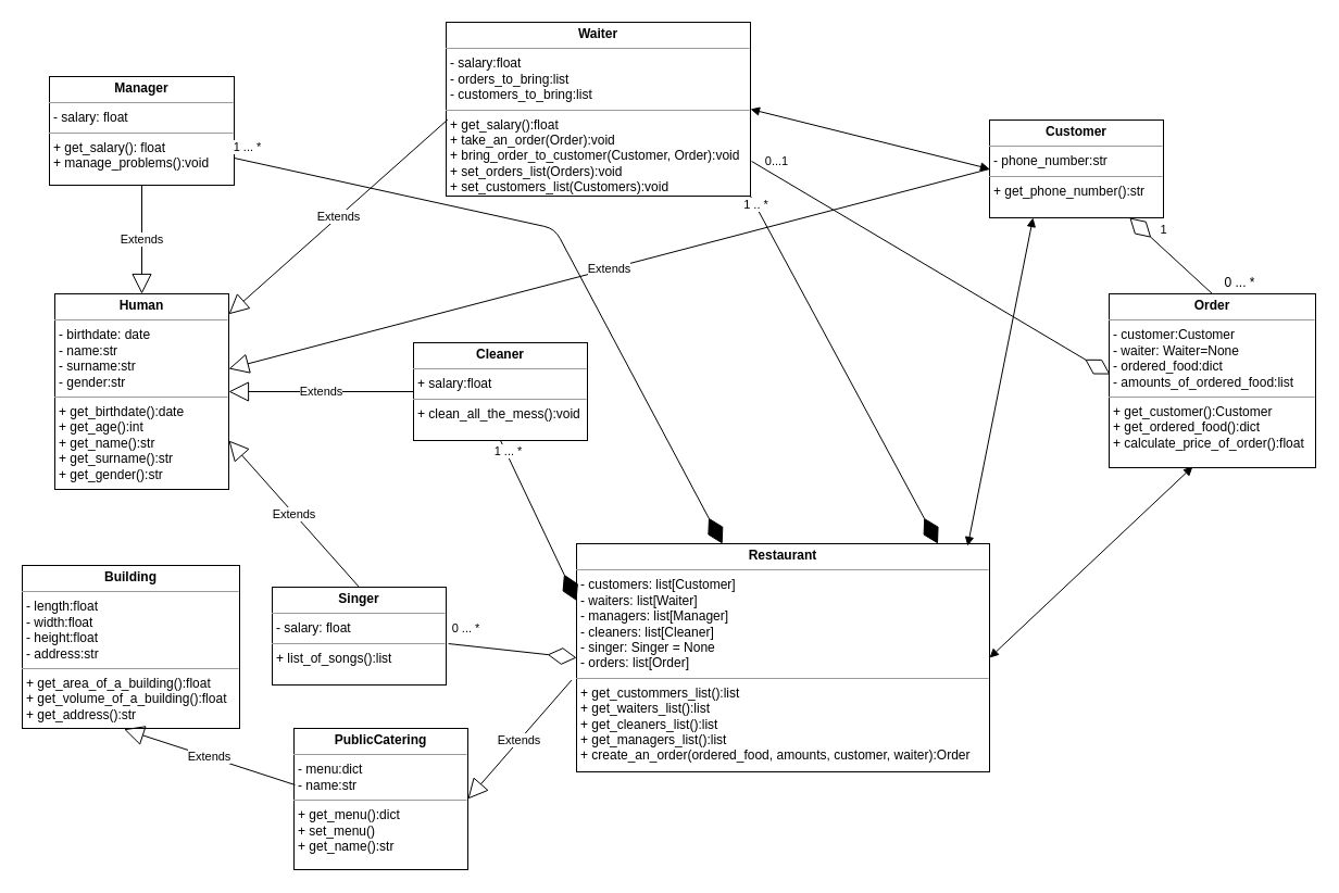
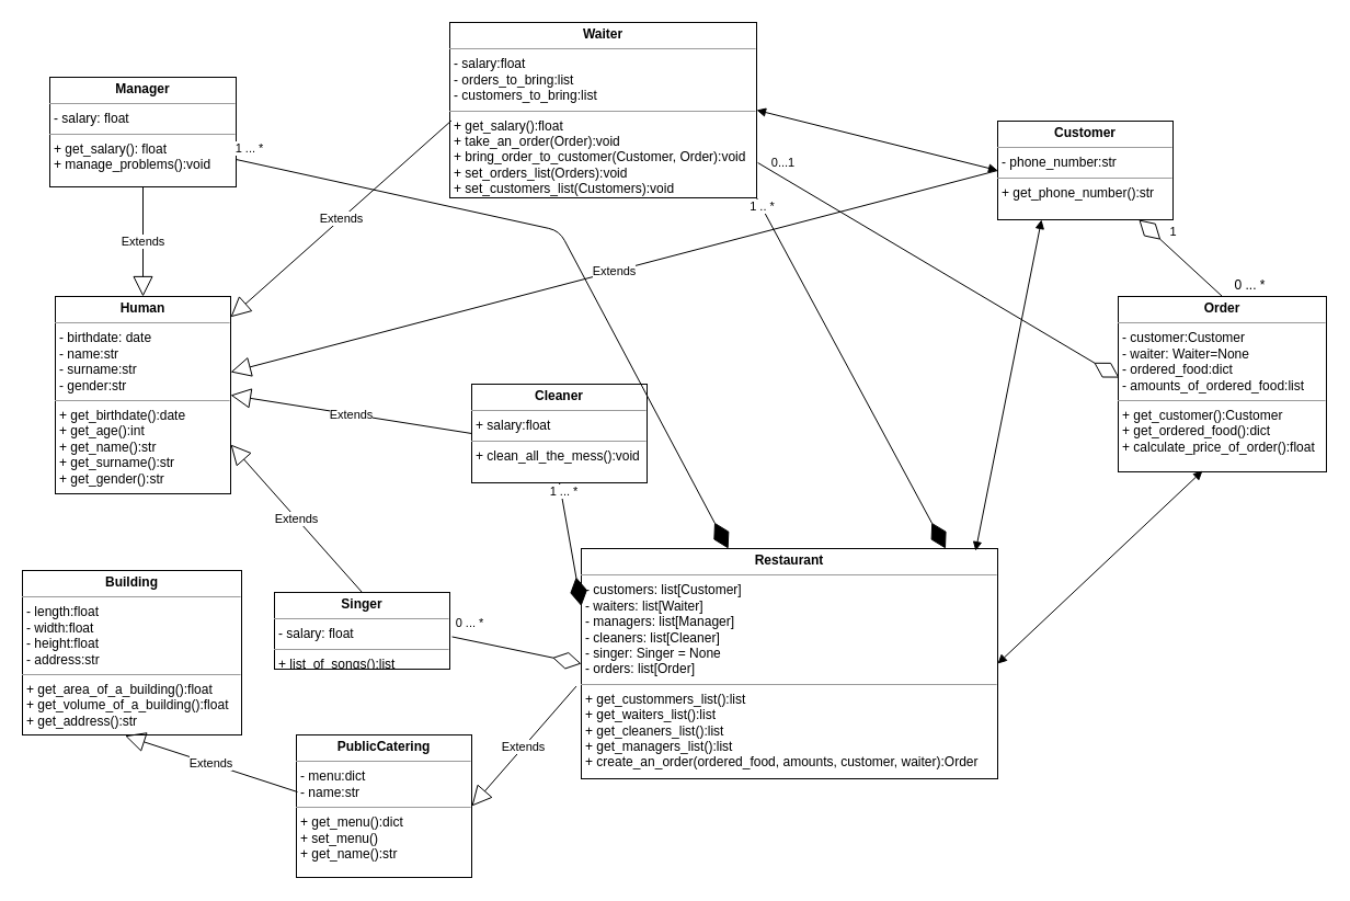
  <mxCell id="0" />
  <mxCell id="1" parent="0" />
  <mxCell id="2" value="&lt;p style=&quot;margin: 0px ; margin-top: 4px ; text-align: center&quot;&gt;&lt;b&gt;Human&lt;/b&gt;&lt;/p&gt;&lt;hr size=&quot;1&quot;&gt;&lt;p style=&quot;margin: 0px ; margin-left: 4px&quot;&gt;- birthdate: date&lt;/p&gt;&lt;p style=&quot;margin: 0px ; margin-left: 4px&quot;&gt;- name:str&lt;/p&gt;&lt;p style=&quot;margin: 0px ; margin-left: 4px&quot;&gt;- surname:str&lt;/p&gt;&lt;p style=&quot;margin: 0px ; margin-left: 4px&quot;&gt;- gender:str&lt;/p&gt;&lt;hr size=&quot;1&quot;&gt;&lt;p style=&quot;margin: 0px ; margin-left: 4px&quot;&gt;+ get_birthdate():date&lt;/p&gt;&lt;p style=&quot;margin: 0px ; margin-left: 4px&quot;&gt;+ get_age():int&lt;/p&gt;&lt;p style=&quot;margin: 0px ; margin-left: 4px&quot;&gt;+ get_name():str&lt;/p&gt;&lt;p style=&quot;margin: 0px ; margin-left: 4px&quot;&gt;+ get_surname():str&lt;/p&gt;&lt;p style=&quot;margin: 0px ; margin-left: 4px&quot;&gt;+ get_gender():str&lt;/p&gt;&lt;p style=&quot;margin: 0px ; margin-left: 4px&quot;&gt;&lt;br&gt;&lt;/p&gt;" style="verticalAlign=top;align=left;overflow=fill;fontSize=12;fontFamily=Helvetica;html=1;" parent="1" vertex="1"><mxGeometry x="50" y="270" width="160" height="180" as="geometry" /></mxCell>
  <mxCell id="3" value="&lt;p style=&quot;margin: 0px ; margin-top: 4px ; text-align: center&quot;&gt;&lt;b&gt;Waiter&lt;/b&gt;&lt;/p&gt;&lt;hr size=&quot;1&quot;&gt;&lt;p style=&quot;margin: 0px ; margin-left: 4px&quot;&gt;- salary:float&lt;/p&gt;&lt;p style=&quot;margin: 0px ; margin-left: 4px&quot;&gt;- orders_to_bring:list&lt;/p&gt;&lt;p style=&quot;margin: 0px ; margin-left: 4px&quot;&gt;- customers_to_bring:list&lt;br&gt;&lt;/p&gt;&lt;hr size=&quot;1&quot;&gt;&lt;p style=&quot;margin: 0px ; margin-left: 4px&quot;&gt;+ get_salary():float&lt;/p&gt;&lt;p style=&quot;margin: 0px ; margin-left: 4px&quot;&gt;+ take_an_order(Order):void&lt;br&gt;&lt;/p&gt;&lt;p style=&quot;margin: 0px ; margin-left: 4px&quot;&gt;+ bring_order_to_customer(Customer, Order):void&lt;/p&gt;&lt;p style=&quot;margin: 0px ; margin-left: 4px&quot;&gt;+ set_orders_list(Orders):void&lt;/p&gt;&lt;p style=&quot;margin: 0px ; margin-left: 4px&quot;&gt;+ set_customers_list(Customers):void&lt;br&gt;&lt;/p&gt;&lt;p style=&quot;margin: 0px ; margin-left: 4px&quot;&gt;&lt;br&gt;&lt;/p&gt;" style="verticalAlign=top;align=left;overflow=fill;fontSize=12;fontFamily=Helvetica;html=1;" parent="1" vertex="1"><mxGeometry x="410" y="20" width="280" height="160" as="geometry" /></mxCell>
- <mxCell id="4" value="&lt;p style=&quot;margin: 0px ; margin-top: 4px ; text-align: center&quot;&gt;&lt;b&gt;Cleaner&lt;/b&gt;&lt;/p&gt;&lt;hr size=&quot;1&quot;&gt;&lt;p style=&quot;margin: 0px ; margin-left: 4px&quot;&gt;+ salary:float&lt;/p&gt;&lt;hr size=&quot;1&quot;&gt;&lt;p style=&quot;margin: 0px ; margin-left: 4px&quot;&gt;+ clean_all_the_mess():void&lt;/p&gt;" style="verticalAlign=top;align=left;overflow=fill;fontSize=12;fontFamily=Helvetica;html=1;" parent="1" vertex="1"><mxGeometry x="380" y="315" width="160" height="90" as="geometry" /></mxCell>
+ <mxCell id="4" value="&lt;p style=&quot;margin: 0px ; margin-top: 4px ; text-align: center&quot;&gt;&lt;b&gt;Cleaner&lt;/b&gt;&lt;/p&gt;&lt;hr size=&quot;1&quot;&gt;&lt;p style=&quot;margin: 0px ; margin-left: 4px&quot;&gt;+ salary:float&lt;/p&gt;&lt;hr size=&quot;1&quot;&gt;&lt;p style=&quot;margin: 0px ; margin-left: 4px&quot;&gt;+ clean_all_the_mess():void&lt;/p&gt;" style="verticalAlign=top;align=left;overflow=fill;fontSize=12;fontFamily=Helvetica;html=1;" parent="1" vertex="1"><mxGeometry x="430" y="350" width="160" height="90" as="geometry" /></mxCell>
  <mxCell id="5" value="Extends" style="endArrow=block;endSize=16;endFill=0;html=1;entryX=1;entryY=0.5;entryDx=0;entryDy=0;exitX=0;exitY=0.5;exitDx=0;exitDy=0;" parent="1" source="4" target="2" edge="1"><mxGeometry width="160" relative="1" as="geometry"><mxPoint x="120" y="510" as="sourcePoint" /><mxPoint x="280" y="510" as="targetPoint" /></mxGeometry></mxCell>
  <mxCell id="6" value="Extends" style="endArrow=block;endSize=16;endFill=0;html=1;exitX=0.005;exitY=0.56;exitDx=0;exitDy=0;exitPerimeter=0;" parent="1" source="3" target="2" edge="1"><mxGeometry width="160" relative="1" as="geometry"><mxPoint x="330" y="440" as="sourcePoint" /><mxPoint x="210" y="360" as="targetPoint" /></mxGeometry></mxCell>
  <mxCell id="7" value="&lt;p style=&quot;margin: 0px ; margin-top: 4px ; text-align: center&quot;&gt;&lt;b&gt;Building&lt;/b&gt;&lt;/p&gt;&lt;hr size=&quot;1&quot;&gt;&lt;p style=&quot;margin: 0px ; margin-left: 4px&quot;&gt;- length:float&lt;/p&gt;&lt;p style=&quot;margin: 0px ; margin-left: 4px&quot;&gt;- width:float&lt;/p&gt;&lt;p style=&quot;margin: 0px ; margin-left: 4px&quot;&gt;- height:float&lt;/p&gt;&lt;p style=&quot;margin: 0px ; margin-left: 4px&quot;&gt;- address:str&lt;/p&gt;&lt;hr size=&quot;1&quot;&gt;&lt;p style=&quot;margin: 0px ; margin-left: 4px&quot;&gt;+ get_area_of_a_building():float&lt;/p&gt;&lt;p style=&quot;margin: 0px ; margin-left: 4px&quot;&gt;+ get_volume_of_a_building():float&lt;/p&gt;&lt;p style=&quot;margin: 0px ; margin-left: 4px&quot;&gt;+ get_address():str&lt;/p&gt;" style="verticalAlign=top;align=left;overflow=fill;fontSize=12;fontFamily=Helvetica;html=1;" parent="1" vertex="1"><mxGeometry x="20" y="520" width="200" height="150" as="geometry" /></mxCell>
  <mxCell id="8" value="&lt;p style=&quot;margin: 0px ; margin-top: 4px ; text-align: center&quot;&gt;&lt;b&gt;PublicCatering&lt;/b&gt;&lt;/p&gt;&lt;hr size=&quot;1&quot;&gt;&lt;p style=&quot;margin: 0px ; margin-left: 4px&quot;&gt;- menu:dict&lt;/p&gt;&lt;p style=&quot;margin: 0px ; margin-left: 4px&quot;&gt;- name:str&lt;/p&gt;&lt;hr size=&quot;1&quot;&gt;&lt;p style=&quot;margin: 0px ; margin-left: 4px&quot;&gt;+ get_menu():dict&lt;/p&gt;&lt;p style=&quot;margin: 0px ; margin-left: 4px&quot;&gt;+ set_menu()&lt;/p&gt;&lt;p style=&quot;margin: 0px ; margin-left: 4px&quot;&gt;+ get_name():str&lt;/p&gt;" style="verticalAlign=top;align=left;overflow=fill;fontSize=12;fontFamily=Helvetica;html=1;" parent="1" vertex="1"><mxGeometry x="270" y="670" width="160" height="130" as="geometry" /></mxCell>
  <mxCell id="9" value="Extends" style="endArrow=block;endSize=16;endFill=0;html=1;exitX=0.006;exitY=0.4;exitDx=0;exitDy=0;exitPerimeter=0;entryX=0.468;entryY=1.005;entryDx=0;entryDy=0;entryPerimeter=0;" parent="1" source="8" target="7" edge="1"><mxGeometry width="160" relative="1" as="geometry"><mxPoint x="330" y="740" as="sourcePoint" /><mxPoint x="490" y="740" as="targetPoint" /></mxGeometry></mxCell>
  <mxCell id="10" value="&lt;p style=&quot;margin: 0px ; margin-top: 4px ; text-align: center&quot;&gt;&lt;b&gt;Restaurant&lt;/b&gt;&lt;/p&gt;&lt;hr size=&quot;1&quot;&gt;&lt;p style=&quot;margin: 0px ; margin-left: 4px&quot;&gt;- customers: list[Customer]&lt;/p&gt;&lt;p style=&quot;margin: 0px ; margin-left: 4px&quot;&gt;- waiters: list[Waiter]&lt;/p&gt;&lt;p style=&quot;margin: 0px ; margin-left: 4px&quot;&gt;- managers: list[Manager]&lt;br&gt;&lt;/p&gt;&lt;p style=&quot;margin: 0px ; margin-left: 4px&quot;&gt;- cleaners: list[Cleaner]&lt;/p&gt;&lt;p style=&quot;margin: 0px ; margin-left: 4px&quot;&gt;- singer: Singer = None&lt;br&gt;&lt;/p&gt;&lt;p style=&quot;margin: 0px ; margin-left: 4px&quot;&gt;- orders: list[Order]&lt;/p&gt;&lt;hr size=&quot;1&quot;&gt;&lt;p style=&quot;margin: 0px ; margin-left: 4px&quot;&gt;+ get_custommers_list():list&lt;/p&gt;&lt;p style=&quot;margin: 0px ; margin-left: 4px&quot;&gt;+ get_waiters_list():list&lt;/p&gt;&lt;p style=&quot;margin: 0px ; margin-left: 4px&quot;&gt;+ get_cleaners_list():list&lt;/p&gt;&lt;p style=&quot;margin: 0px ; margin-left: 4px&quot;&gt;+ get_managers_list():list&lt;br&gt;&lt;/p&gt;&lt;p style=&quot;margin: 0px ; margin-left: 4px&quot;&gt;+ create_an_order(ordered_food, amounts, customer, waiter):Order&lt;/p&gt;" style="verticalAlign=top;align=left;overflow=fill;fontSize=12;fontFamily=Helvetica;html=1;" parent="1" vertex="1"><mxGeometry x="530" y="500" width="380" height="210" as="geometry" /></mxCell>
  <mxCell id="11" value="&lt;p style=&quot;margin: 0px ; margin-top: 4px ; text-align: center&quot;&gt;&lt;b&gt;Customer&lt;/b&gt;&lt;/p&gt;&lt;hr size=&quot;1&quot;&gt;&lt;p style=&quot;margin: 0px ; margin-left: 4px&quot;&gt;- phone_number:str&lt;/p&gt;&lt;hr size=&quot;1&quot;&gt;&lt;p style=&quot;margin: 0px ; margin-left: 4px&quot;&gt;+ get_phone_number():str&lt;/p&gt;" style="verticalAlign=top;align=left;overflow=fill;fontSize=12;fontFamily=Helvetica;html=1;" parent="1" vertex="1"><mxGeometry x="910" y="110" width="160" height="90" as="geometry" /></mxCell>
  <mxCell id="12" value="Extends" style="endArrow=block;endSize=16;endFill=0;html=1;exitX=0;exitY=0.5;exitDx=0;exitDy=0;" parent="1" source="11" target="2" edge="1"><mxGeometry width="160" relative="1" as="geometry"><mxPoint x="330" y="540" as="sourcePoint" /><mxPoint x="490" y="540" as="targetPoint" /></mxGeometry></mxCell>
  <mxCell id="13" value="Extends" style="endArrow=block;endSize=16;endFill=0;html=1;exitX=-0.012;exitY=0.598;exitDx=0;exitDy=0;exitPerimeter=0;entryX=1;entryY=0.5;entryDx=0;entryDy=0;" parent="1" source="10" target="8" edge="1"><mxGeometry width="160" relative="1" as="geometry"><mxPoint x="330" y="640" as="sourcePoint" /><mxPoint x="490" y="640" as="targetPoint" /></mxGeometry></mxCell>
  <mxCell id="14" value="&lt;p style=&quot;margin: 0px ; margin-top: 4px ; text-align: center&quot;&gt;&lt;b&gt;Order&lt;/b&gt;&lt;/p&gt;&lt;hr size=&quot;1&quot;&gt;&lt;p style=&quot;margin: 0px ; margin-left: 4px&quot;&gt;- customer:Customer&lt;/p&gt;&lt;p style=&quot;margin: 0px ; margin-left: 4px&quot;&gt;- waiter: Waiter=None&lt;/p&gt;&lt;p style=&quot;margin: 0px ; margin-left: 4px&quot;&gt;- ordered_food:dict&lt;/p&gt;&lt;p style=&quot;margin: 0px ; margin-left: 4px&quot;&gt;- amounts_of_ordered_food:list&lt;/p&gt;&lt;hr size=&quot;1&quot;&gt;&lt;p style=&quot;margin: 0px ; margin-left: 4px&quot;&gt;+ get_customer():Customer&lt;/p&gt;&lt;p style=&quot;margin: 0px ; margin-left: 4px&quot;&gt;+ get_ordered_food():dict&lt;/p&gt;&lt;p style=&quot;margin: 0px ; margin-left: 4px&quot;&gt;+ calculate_price_of_order():float&lt;/p&gt;" style="verticalAlign=top;align=left;overflow=fill;fontSize=12;fontFamily=Helvetica;html=1;" parent="1" vertex="1"><mxGeometry x="1020" y="270" width="190" height="160" as="geometry" /></mxCell>
  <mxCell id="15" value="0 ... *" style="text;html=1;align=center;verticalAlign=middle;resizable=0;points=[];autosize=1;" parent="1" vertex="1"><mxGeometry x="1120" y="250" width="40" height="20" as="geometry" /></mxCell>
  <mxCell id="16" value="" style="endArrow=diamondThin;endFill=1;endSize=24;html=1;exitX=0.5;exitY=1;exitDx=0;exitDy=0;entryX=0;entryY=0.25;entryDx=0;entryDy=0;" parent="1" source="4" target="10" edge="1"><mxGeometry width="160" relative="1" as="geometry"><mxPoint x="330" y="640" as="sourcePoint" /><mxPoint x="411" y="740" as="targetPoint" /></mxGeometry></mxCell>
  <mxCell id="17" value="1 ... *" style="edgeLabel;html=1;align=center;verticalAlign=middle;resizable=0;points=[];" parent="16" vertex="1" connectable="0"><mxGeometry x="-0.861" y="2" relative="1" as="geometry"><mxPoint as="offset" /></mxGeometry></mxCell>
  <mxCell id="18" value="" style="endArrow=diamondThin;endFill=1;endSize=24;html=1;entryX=0.875;entryY=0;entryDx=0;entryDy=0;entryPerimeter=0;exitX=1;exitY=1;exitDx=0;exitDy=0;" parent="1" source="3" target="10" edge="1"><mxGeometry width="160" relative="1" as="geometry"><mxPoint x="330" y="540" as="sourcePoint" /><mxPoint x="490" y="540" as="targetPoint" /></mxGeometry></mxCell>
  <mxCell id="19" value="1 .. *" style="edgeLabel;html=1;align=center;verticalAlign=middle;resizable=0;points=[];" parent="18" vertex="1" connectable="0"><mxGeometry x="-0.948" relative="1" as="geometry"><mxPoint as="offset" /></mxGeometry></mxCell>
  <mxCell id="20" style="edgeStyle=orthogonalEdgeStyle;rounded=0;orthogonalLoop=1;jettySize=auto;html=1;exitX=0.5;exitY=1;exitDx=0;exitDy=0;" parent="1" source="10" target="10" edge="1"><mxGeometry relative="1" as="geometry" /></mxCell>
  <mxCell id="21" value="&lt;p style=&quot;margin: 0px ; margin-top: 4px ; text-align: center&quot;&gt;&lt;b&gt;Manager&lt;/b&gt;&lt;br&gt;&lt;/p&gt;&lt;hr size=&quot;1&quot;&gt;&lt;p style=&quot;margin: 0px ; margin-left: 4px&quot;&gt;- salary: float&lt;br&gt;&lt;/p&gt;&lt;hr size=&quot;1&quot;&gt;&lt;p style=&quot;margin: 0px ; margin-left: 4px&quot;&gt;+ get_salary(): float&lt;/p&gt;&lt;p style=&quot;margin: 0px ; margin-left: 4px&quot;&gt;+ manage_problems():void&lt;br&gt;&lt;/p&gt;&lt;p style=&quot;margin: 0px ; margin-left: 4px&quot;&gt;&lt;br&gt;&lt;/p&gt;" style="verticalAlign=top;align=left;overflow=fill;fontSize=12;fontFamily=Helvetica;html=1;" parent="1" vertex="1"><mxGeometry x="45" y="70" width="170" height="100" as="geometry" /></mxCell>
  <mxCell id="22" value="Extends" style="endArrow=block;endSize=16;endFill=0;html=1;entryX=0.5;entryY=0;entryDx=0;entryDy=0;exitX=0.5;exitY=1;exitDx=0;exitDy=0;" parent="1" source="21" target="2" edge="1"><mxGeometry width="160" relative="1" as="geometry"><mxPoint x="320" y="460" as="sourcePoint" /><mxPoint x="480" y="460" as="targetPoint" /></mxGeometry></mxCell>
  <mxCell id="23" value="" style="endArrow=diamondThin;endFill=1;endSize=24;html=1;exitX=1;exitY=0.75;exitDx=0;exitDy=0;" parent="1" source="21" target="10" edge="1"><mxGeometry width="160" relative="1" as="geometry"><mxPoint x="220" y="190" as="sourcePoint" /><mxPoint x="480" y="520" as="targetPoint" /><Array as="points"><mxPoint x="510" y="210" /></Array></mxGeometry></mxCell>
  <mxCell id="24" value="1 ... *" style="edgeLabel;html=1;align=center;verticalAlign=middle;resizable=0;points=[];" parent="23" vertex="1" connectable="0"><mxGeometry x="-0.97" y="-1" relative="1" as="geometry"><mxPoint x="3" y="-13" as="offset" /></mxGeometry></mxCell>
- <mxCell id="25" value="&lt;p style=&quot;margin: 0px ; margin-top: 4px ; text-align: center&quot;&gt;&lt;b&gt;Singer&lt;/b&gt;&lt;br&gt;&lt;/p&gt;&lt;hr size=&quot;1&quot;&gt;&lt;p style=&quot;margin: 0px ; margin-left: 4px&quot;&gt;- salary: float&lt;br&gt;&lt;/p&gt;&lt;hr size=&quot;1&quot;&gt;&lt;p style=&quot;margin: 0px ; margin-left: 4px&quot;&gt;+ list_of_songs():list&lt;br&gt;&lt;/p&gt;" style="verticalAlign=top;align=left;overflow=fill;fontSize=12;fontFamily=Helvetica;html=1;" parent="1" vertex="1"><mxGeometry x="250" y="540" width="160" height="90" as="geometry" /></mxCell>
+ <mxCell id="25" value="&lt;p style=&quot;margin: 0px ; margin-top: 4px ; text-align: center&quot;&gt;&lt;b&gt;Singer&lt;/b&gt;&lt;br&gt;&lt;/p&gt;&lt;hr size=&quot;1&quot;&gt;&lt;p style=&quot;margin: 0px ; margin-left: 4px&quot;&gt;- salary: float&lt;br&gt;&lt;/p&gt;&lt;hr size=&quot;1&quot;&gt;&lt;p style=&quot;margin: 0px ; margin-left: 4px&quot;&gt;+ list_of_songs():list&lt;br&gt;&lt;/p&gt;" style="verticalAlign=top;align=left;overflow=fill;fontSize=12;fontFamily=Helvetica;html=1;" parent="1" vertex="1"><mxGeometry x="250" y="540" width="160" height="70" as="geometry" /></mxCell>
  <mxCell id="26" value="Extends" style="endArrow=block;endSize=16;endFill=0;html=1;exitX=0.5;exitY=0;exitDx=0;exitDy=0;entryX=1;entryY=0.75;entryDx=0;entryDy=0;" parent="1" source="25" target="2" edge="1"><mxGeometry width="160" relative="1" as="geometry"><mxPoint x="320" y="470" as="sourcePoint" /><mxPoint x="480" y="470" as="targetPoint" /></mxGeometry></mxCell>
  <mxCell id="27" value="" style="endArrow=diamondThin;endFill=0;endSize=24;html=1;entryX=0;entryY=0.5;entryDx=0;entryDy=0;exitX=1.013;exitY=0.578;exitDx=0;exitDy=0;exitPerimeter=0;" parent="1" source="25" target="10" edge="1"><mxGeometry width="160" relative="1" as="geometry"><mxPoint x="320" y="470" as="sourcePoint" /><mxPoint x="480" y="470" as="targetPoint" /></mxGeometry></mxCell>
  <mxCell id="28" value="0 ... *" style="edgeLabel;html=1;align=center;verticalAlign=middle;resizable=0;points=[];" parent="27" vertex="1" connectable="0"><mxGeometry x="-0.736" y="-1" relative="1" as="geometry"><mxPoint y="-17" as="offset" /></mxGeometry></mxCell>
  <mxCell id="29" value="" style="endArrow=diamondThin;endFill=0;endSize=24;html=1;exitX=0.5;exitY=0;exitDx=0;exitDy=0;" parent="1" source="14" target="11" edge="1"><mxGeometry width="160" relative="1" as="geometry"><mxPoint x="1020" y="210" as="sourcePoint" /><mxPoint x="1180" y="210" as="targetPoint" /></mxGeometry></mxCell>
  <mxCell id="30" value="1" style="edgeLabel;html=1;align=center;verticalAlign=middle;resizable=0;points=[];" parent="29" vertex="1" connectable="0"><mxGeometry x="0.693" y="-7" relative="1" as="geometry"><mxPoint x="15" y="5" as="offset" /></mxGeometry></mxCell>
  <mxCell id="31" value="" style="endArrow=block;startArrow=block;endFill=1;startFill=1;html=1;exitX=1;exitY=0.5;exitDx=0;exitDy=0;entryX=0;entryY=0.5;entryDx=0;entryDy=0;" parent="1" source="3" target="11" edge="1"><mxGeometry width="160" relative="1" as="geometry"><mxPoint x="650" y="40" as="sourcePoint" /><mxPoint x="810" y="40" as="targetPoint" /></mxGeometry></mxCell>
  <mxCell id="32" value="" style="endArrow=diamondThin;endFill=0;endSize=24;html=1;entryX=0.005;entryY=0.463;entryDx=0;entryDy=0;entryPerimeter=0;exitX=1.004;exitY=0.8;exitDx=0;exitDy=0;exitPerimeter=0;" edge="1" parent="1" source="3" target="14"><mxGeometry width="160" relative="1" as="geometry"><mxPoint x="600" y="430" as="sourcePoint" /><mxPoint x="760" y="430" as="targetPoint" /></mxGeometry></mxCell>
  <mxCell id="33" value="0...1" style="edgeLabel;html=1;align=center;verticalAlign=middle;resizable=0;points=[];" vertex="1" connectable="0" parent="32"><mxGeometry x="-0.925" y="3" relative="1" as="geometry"><mxPoint x="9" y="-5" as="offset" /></mxGeometry></mxCell>
  <mxCell id="34" value="" style="endArrow=block;startArrow=block;endFill=1;startFill=1;html=1;entryX=0.405;entryY=0.994;entryDx=0;entryDy=0;entryPerimeter=0;exitX=1;exitY=0.5;exitDx=0;exitDy=0;" edge="1" parent="1" source="10" target="14"><mxGeometry width="160" relative="1" as="geometry"><mxPoint x="960" y="580" as="sourcePoint" /><mxPoint x="1120" y="580" as="targetPoint" /></mxGeometry></mxCell>
  <mxCell id="35" value="" style="endArrow=block;startArrow=block;endFill=1;startFill=1;html=1;entryX=0.25;entryY=1;entryDx=0;entryDy=0;exitX=0.947;exitY=0.01;exitDx=0;exitDy=0;exitPerimeter=0;" edge="1" parent="1" source="10" target="11"><mxGeometry width="160" relative="1" as="geometry"><mxPoint x="850" y="430" as="sourcePoint" /><mxPoint x="1010" y="430" as="targetPoint" /></mxGeometry></mxCell>
